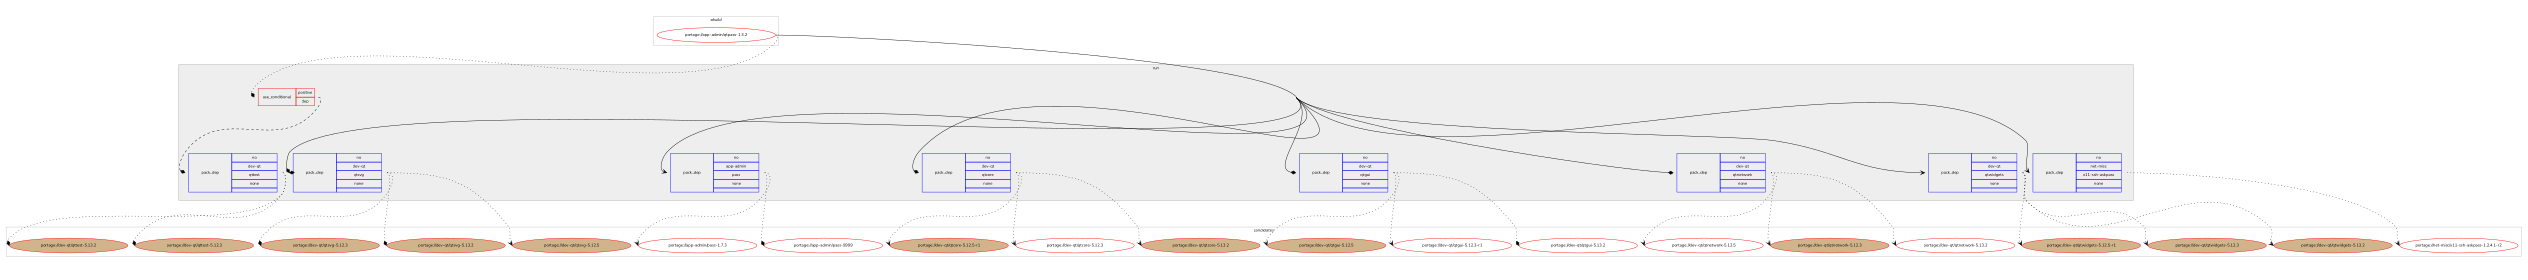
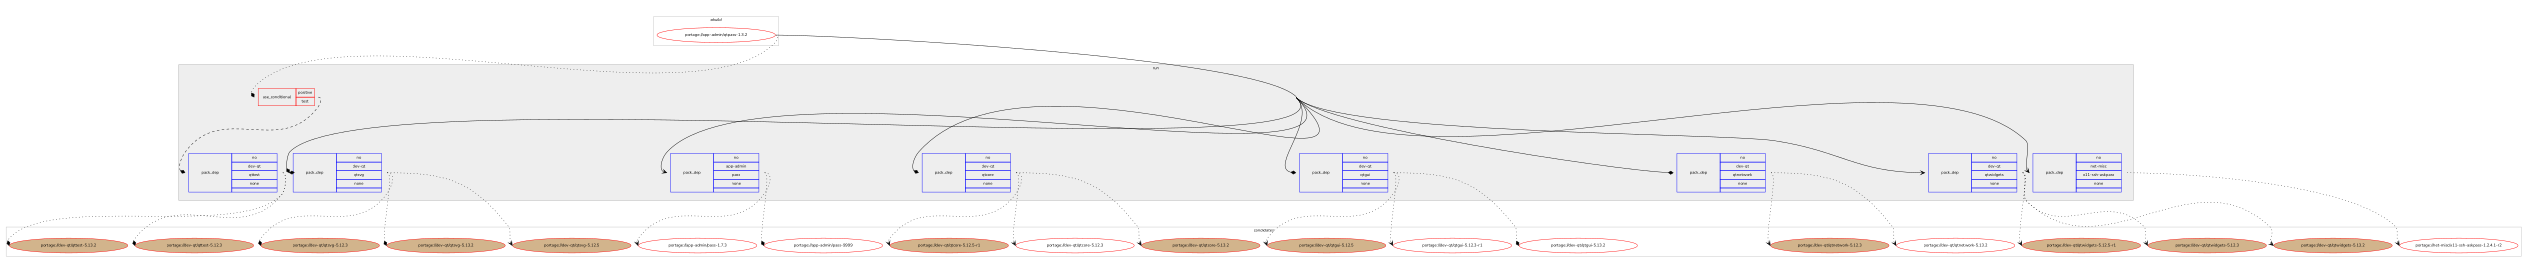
  digraph {
    compound=true
    concentrate=true
    fontname=Nunito
    fontsize=10
    newrank=true
    rankdir=TB
    ranksep=1.5
    node [color=red fillcolor=tan fontname=Nunito fontsize=10 style=filled]
    edge [arrowhead=vee fontname=Nunito headport=w style=dotted tailport=e weight=100]
    n1 [fillcolor=white label="portage://app-admin/qtpass-1.3.2" width=4]
    n2 [color=blue label=<<TABLE BORDER="0" CELLBORDER="1" CELLSPACING="0" CELLPADDING="4" WIDTH="220"><TR><TD ROWSPAN="6" CELLPADDING="30">pack_dep</TD></TR><TR><TD WIDTH="110">no</TD></TR><TR><TD>dev-qt</TD></TR><TR><TD>qttest</TD></TR><TR><TD>none</TD></TR><TR><TD></TD></TR></TABLE>> shape=none fillcolor="" style=""]
-   n3 [label=<<TABLE BORDER="0" CELLBORDER="1" CELLSPACING="0" CELLPADDING="4"><TR><TD ROWSPAN="3" CELLPADDING="10">use_conditional</TD></TR><TR><TD>positive</TD></TR><TR><TD>dep</TD></TR></TABLE>> shape=none fillcolor="" style=""]
+   n3 [label=<<TABLE BORDER="0" CELLBORDER="1" CELLSPACING="0" CELLPADDING="4"><TR><TD ROWSPAN="3" CELLPADDING="10">use_conditional</TD></TR><TR><TD>positive</TD></TR><TR><TD>test</TD></TR></TABLE>> shape=none fillcolor="" style=""]
    n4 [color=blue label=<<TABLE BORDER="0" CELLBORDER="1" CELLSPACING="0" CELLPADDING="4" WIDTH="220"><TR><TD ROWSPAN="6" CELLPADDING="30">pack_dep</TD></TR><TR><TD WIDTH="110">no</TD></TR><TR><TD>dev-qt</TD></TR><TR><TD>qtsvg</TD></TR><TR><TD>none</TD></TR><TR><TD></TD></TR></TABLE>> shape=none fillcolor="" style=""]
    n5 [color=blue label=<<TABLE BORDER="0" CELLBORDER="1" CELLSPACING="0" CELLPADDING="4" WIDTH="220"><TR><TD ROWSPAN="6" CELLPADDING="30">pack_dep</TD></TR><TR><TD WIDTH="110">no</TD></TR><TR><TD>app-admin</TD></TR><TR><TD>pass</TD></TR><TR><TD>none</TD></TR><TR><TD></TD></TR></TABLE>> shape=none fillcolor="" style=""]
    n6 [color=blue label=<<TABLE BORDER="0" CELLBORDER="1" CELLSPACING="0" CELLPADDING="4" WIDTH="220"><TR><TD ROWSPAN="6" CELLPADDING="30">pack_dep</TD></TR><TR><TD WIDTH="110">no</TD></TR><TR><TD>dev-qt</TD></TR><TR><TD>qtcore</TD></TR><TR><TD>none</TD></TR><TR><TD></TD></TR></TABLE>> shape=none fillcolor="" style=""]
    n7 [color=blue label=<<TABLE BORDER="0" CELLBORDER="1" CELLSPACING="0" CELLPADDING="4" WIDTH="220"><TR><TD ROWSPAN="6" CELLPADDING="30">pack_dep</TD></TR><TR><TD WIDTH="110">no</TD></TR><TR><TD>dev-qt</TD></TR><TR><TD>qtgui</TD></TR><TR><TD>none</TD></TR><TR><TD></TD></TR></TABLE>> shape=none fillcolor="" style=""]
    n8 [color=blue label=<<TABLE BORDER="0" CELLBORDER="1" CELLSPACING="0" CELLPADDING="4" WIDTH="220"><TR><TD ROWSPAN="6" CELLPADDING="30">pack_dep</TD></TR><TR><TD WIDTH="110">no</TD></TR><TR><TD>dev-qt</TD></TR><TR><TD>qtnetwork</TD></TR><TR><TD>none</TD></TR><TR><TD></TD></TR></TABLE>> shape=none fillcolor="" style=""]
    n9 [color=blue label=<<TABLE BORDER="0" CELLBORDER="1" CELLSPACING="0" CELLPADDING="4" WIDTH="220"><TR><TD ROWSPAN="6" CELLPADDING="30">pack_dep</TD></TR><TR><TD WIDTH="110">no</TD></TR><TR><TD>dev-qt</TD></TR><TR><TD>qtwidgets</TD></TR><TR><TD>none</TD></TR><TR><TD></TD></TR></TABLE>> shape=none fillcolor="" style=""]
    n10 [color=blue label=<<TABLE BORDER="0" CELLBORDER="1" CELLSPACING="0" CELLPADDING="4" WIDTH="220"><TR><TD ROWSPAN="6" CELLPADDING="30">pack_dep</TD></TR><TR><TD WIDTH="110">no</TD></TR><TR><TD>net-misc</TD></TR><TR><TD>x11-ssh-askpass</TD></TR><TR><TD>none</TD></TR><TR><TD></TD></TR></TABLE>> shape=none fillcolor="" style=""]
    n11 [label="portage://dev-qt/qttest-5.12.3" width=4]
    n12 [label="portage://dev-qt/qttest-5.13.2" width=4]
    n13 [label="portage://dev-qt/qtsvg-5.12.3" width=4]
    n14 [label="portage://dev-qt/qtsvg-5.12.5" width=4]
    n15 [label="portage://dev-qt/qtsvg-5.13.2" width=4]
    n16 [fillcolor=white label="portage://app-admin/pass-1.7.3" width=4]
    n17 [fillcolor=white label="portage://app-admin/pass-9999" width=4]
    n18 [fillcolor=white label="portage://dev-qt/qtcore-5.12.3" width=4]
    n19 [label="portage://dev-qt/qtcore-5.12.5-r1" width=4]
    n20 [label="portage://dev-qt/qtcore-5.13.2" width=4]
    n21 [fillcolor=white label="portage://dev-qt/qtgui-5.12.3-r1" width=4]
    n22 [label="portage://dev-qt/qtgui-5.12.5" width=4]
    n23 [fillcolor=white label="portage://dev-qt/qtgui-5.13.2" width=4]
    n24 [label="portage://dev-qt/qtnetwork-5.12.3" width=4]
-   n25 [fillcolor=white label="portage://dev-qt/qtnetwork-5.12.5" width=4]
    n26 [fillcolor=white label="portage://dev-qt/qtnetwork-5.13.2" width=4]
    n27 [label="portage://dev-qt/qtwidgets-5.12.3" width=4]
    n28 [label="portage://dev-qt/qtwidgets-5.12.5-r1" width=4]
    n29 [label="portage://dev-qt/qtwidgets-5.13.2" width=4]
    n30 [fillcolor=white label="portage://net-misc/x11-ssh-askpass-1.2.4.1-r2" width=4]
    subgraph cluster_1 {
      color=gray
      label=<<i>ebuild</i>>
      rank=same
      n1
    }
    subgraph cluster_2 {
      color=gray
      label=<<i>dependencies</i>>
      subgraph cluster_3 {
        color=gray
        fillcolor="#eeeeee"
        label=<<i>compile</i>>
        style=filled
        subgraph sub_4 {
          color=gray
          fillcolor="#eeeeee"
          label=<<i>compile</i>>
          style=filled
          n4
        }
        subgraph sub_5 {
          color=gray
          fillcolor="#eeeeee"
          label=<<i>compile</i>>
          style=filled
          n3
          subgraph sub_6 {
            color=gray
            fillcolor="#eeeeee"
            label=<<i>compile</i>>
            style=filled
            n2
          }
        }
      }
      subgraph cluster_7 {
        color=gray
        fillcolor="#eeeeee"
        label=<<i>compile and run</i>>
        style=filled
        subgraph sub_8 {
          color=gray
          fillcolor="#eeeeee"
          label=<<i>compile and run</i>>
          style=filled
          n5
        }
        subgraph sub_9 {
          color=gray
          fillcolor="#eeeeee"
          label=<<i>compile and run</i>>
          style=filled
          n6
        }
        subgraph sub_10 {
          color=gray
          fillcolor="#eeeeee"
          label=<<i>compile and run</i>>
          style=filled
          n7
        }
        subgraph sub_11 {
          color=gray
          fillcolor="#eeeeee"
          label=<<i>compile and run</i>>
          style=filled
          n8
        }
        subgraph sub_12 {
          color=gray
          fillcolor="#eeeeee"
          label=<<i>compile and run</i>>
          style=filled
          n9
        }
        subgraph sub_13 {
          color=gray
          fillcolor="#eeeeee"
          label=<<i>compile and run</i>>
          style=filled
          n10
        }
      }
      subgraph cluster_14 {
        color=gray
        fillcolor="#eeeeee"
        label=<<i>run</i>>
        style=filled
      }
    }
    subgraph cluster_15 {
      color=gray
      label=<<i>candidates</i>>
      rank=same
      subgraph sub_16 {
        color=black
        label=<<i>candidates</i>>
        nodesep=1
        rank=same
        n11
        n12
      }
      subgraph sub_17 {
        color=black
        label=<<i>candidates</i>>
        nodesep=1
        rank=same
        n13
        n14
        n15
      }
      subgraph sub_18 {
        color=black
        label=<<i>candidates</i>>
        nodesep=1
        rank=same
        n16
        n17
      }
      subgraph sub_19 {
        color=black
        label=<<i>candidates</i>>
        nodesep=1
        rank=same
        n18
        n19
        n20
      }
      subgraph sub_20 {
        color=black
        label=<<i>candidates</i>>
        nodesep=1
        rank=same
        n21
        n22
        n23
      }
      subgraph sub_21 {
        color=black
        label=<<i>candidates</i>>
        nodesep=1
        rank=same
        n24
-       n25
        n26
      }
      subgraph sub_22 {
        color=black
        label=<<i>candidates</i>>
        nodesep=1
        rank=same
        n27
        n28
        n29
      }
      subgraph sub_23 {
        color=black
        label=<<i>candidates</i>>
        nodesep=1
        rank=same
        n30
      }
    }
    n1 -> n3 [arrowhead=diamond weight=20]
    n1 -> n4 [arrowhead=diamond style=solid weight=20]
    n1 -> n5 [style=solid weight=20]
    n1 -> n6 [arrowhead=diamond style=solid weight=20]
    n1 -> n7 [arrowhead=diamond style=solid weight=20]
    n1 -> n8 [arrowhead=diamond style=solid weight=20]
    n1 -> n9 [style=solid weight=20]
    n1 -> n10 [style=solid weight=20]
    n2 -> n11 [arrowhead=diamond]
    n2 -> n12 [arrowhead=diamond]
    n3 -> n2 [arrowhead=diamond style=dashed weight=20]
    n4 -> n13 [arrowhead=diamond]
    n4 -> n14
    n4 -> n15 [arrowhead=diamond]
    n5 -> n16
    n5 -> n17 [arrowhead=diamond]
    n6 -> n18
    n6 -> n19
    n6 -> n20
    n7 -> n21
    n7 -> n22
    n7 -> n23 [arrowhead=diamond]
    n8 -> n24
-   n8 -> n25
    n8 -> n26
    n9 -> n27
    n9 -> n28
    n9 -> n29
    n10 -> n30
  }
